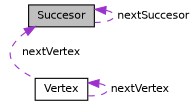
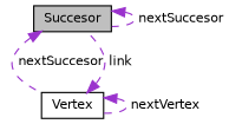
  digraph {
    node [color=black fontname=Helvetica fontsize=10 shape=record]
    edge [color=darkorchid3 dir=back fontname=Helvetica fontsize=10 labelfontname=Helvetica labelfontsize=10 style=dashed]
    n1 [fillcolor=grey75 fontcolor=black height=0.2 label=Succesor style=filled width=0.4]
    n2 [height=0.2 label=Vertex width=0.4]
    n1 -> n1 [label=" nextSuccesor"]
-   n1 -> n2 [label=" nextVertex"]
+   n1 -> n2 [label=" nextSuccesor"]
+   n2 -> n1 [label=" link"]
    n2 -> n2 [label=" nextVertex"]
  }
